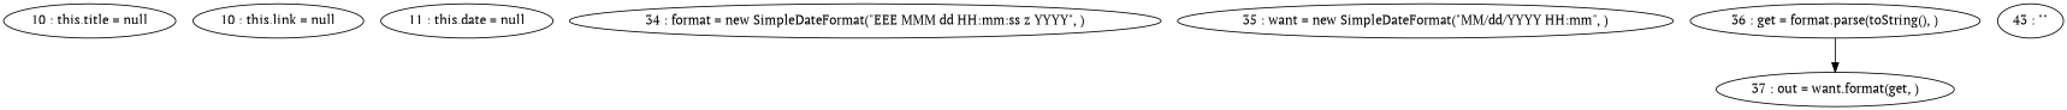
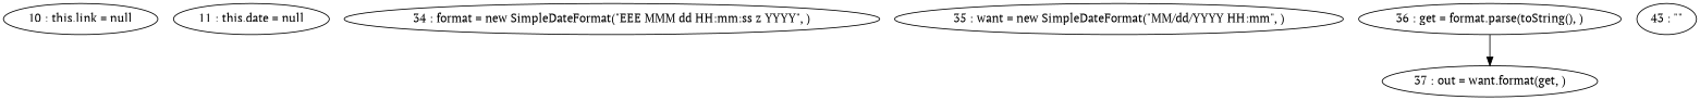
  digraph {
    fontname="PT Serif"
    node [fontname="PT Serif"]
-   "10 : this.title = null"
    "10 : this.link = null"
    "11 : this.date = null"
    "34 : format = new SimpleDateFormat(\"EEE MMM dd HH:mm:ss z YYYY\", )"
    "35 : want = new SimpleDateFormat(\"MM/dd/YYYY HH:mm\", )"
    "36 : get = format.parse(toString(), )"
    "37 : out = want.format(get, )"
    "43 : \"\""
    "36 : get = format.parse(toString(), )" -> "37 : out = want.format(get, )" [fontname="PT Serif"]
  }
